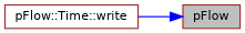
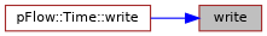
  digraph {
    rankdir=RL
    node [color=brown fontname=Helvetica fontsize=10 shape=box style=filled]
-   n1 [fillcolor=grey75 fontcolor=black height=0.2 label=pFlow width=0.4]
+   n1 [fillcolor=grey75 fontcolor=black height=0.2 label=write width=0.4]
    n2 [fillcolor=white height=0.2 label="pFlow::Time::write" width=0.4]
    n1 -> n2 [color=blue dir=back fontname=Helvetica fontsize=10 labelfontname=Helvetica labelfontsize=10 style=solid]
  }
